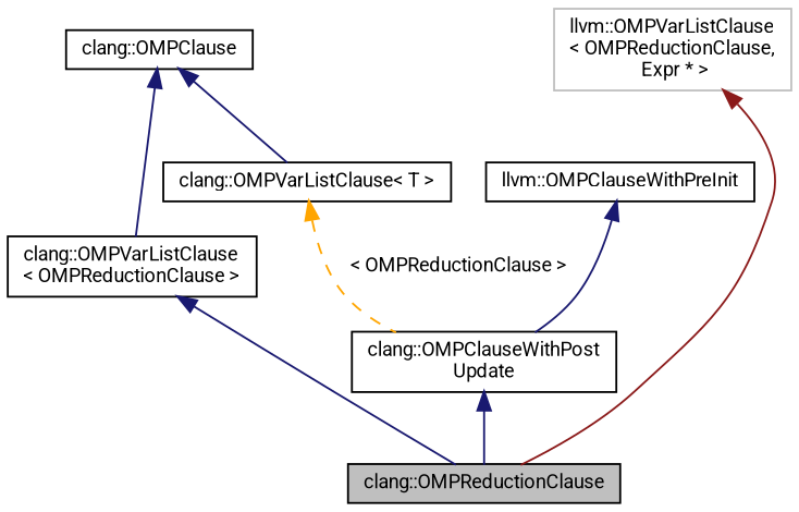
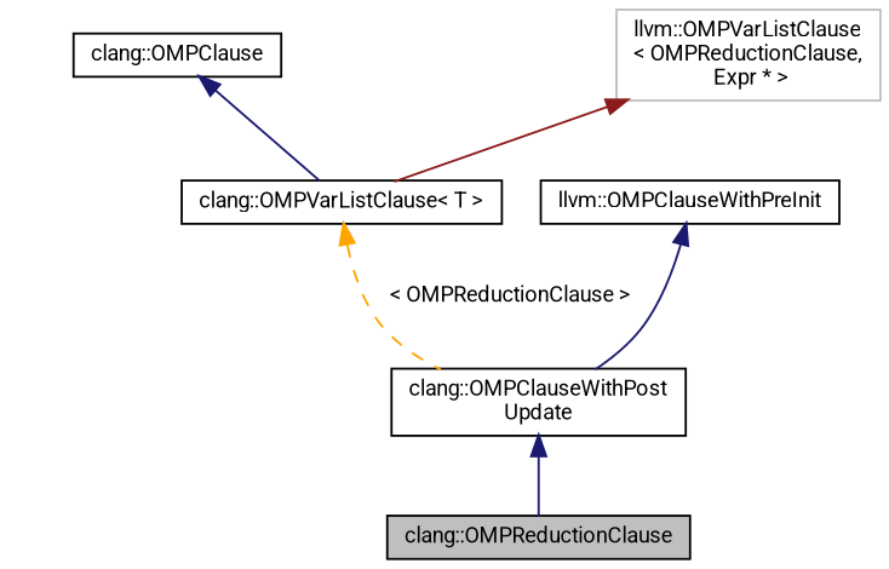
  digraph {
    fontname=Roboto
    rankdir=TB
    node [color=black fontname=Roboto fontsize=10 shape=record]
    edge [color=midnightblue dir=back fontname=Roboto fontsize=10 labelfontname=Helvetica labelfontsize=10 style=solid]
    n1 [fillcolor=grey75 fontcolor=black height=0.2 label="clang::OMPReductionClause" style=filled width=0.4]
-   n2 [height=0.2 label="clang::OMPVarListClause\l\< OMPReductionClause \>" width=0.4]
    n3 [height=0.2 label="clang::OMPClause" width=0.4]
    n4 [height=0.2 label="clang::OMPVarListClause\< T \>" width=0.4]
    n5 [height=0.2 label="clang::OMPClauseWithPost\lUpdate" width=0.4]
    n6 [height=0.2 label="llvm::OMPClauseWithPreInit" width=0.4]
    n7 [color=grey75 height=0.2 label="llvm::OMPVarListClause\l\< OMPReductionClause,\l Expr * \>" width=0.4]
-   n2 -> n1
-   n3 -> n2
    n3 -> n4
    n4 -> n5 [color=orange label=" \< OMPReductionClause \>" style=dashed]
    n5 -> n1
    n6 -> n5
-   n7 -> n1 [color=firebrick4]
+   n7 -> n4 [color=firebrick4]
  }
